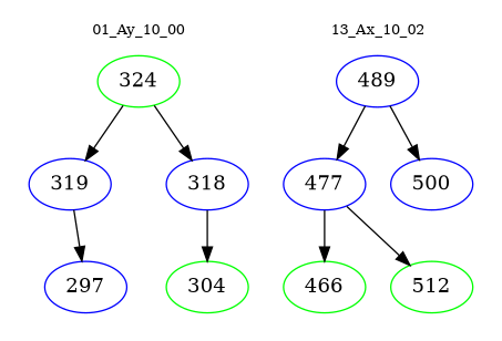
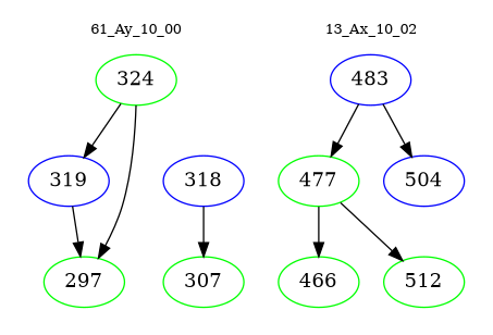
  digraph {
    node [color=blue]
    edge [color=black]
    n1 [color=green label=324]
    n2 [label=319]
    n3 [label=318]
-   n4 [label=297]
-   n5 [color=green label=304]
-   n6 [label=489]
-   n7 [label=477]
-   n8 [label=500]
+   n4 [color=green label=297]
+   n5 [color=green label=307]
+   n6 [label=483]
+   n7 [color=green label=477]
+   n8 [label=504]
    n9 [color=green label=466]
    n10 [color=green label=512]
    subgraph cluster_1 {
      color=white
      fontsize=10
-     label="01_Ay_10_00"
+     label="61_Ay_10_00"
      n1
      n2
      n3
      n4
      n5
    }
    subgraph cluster_2 {
      color=white
      fontsize=10
      label="13_Ax_10_02"
      n6
      n7
      n8
      n9
      n10
    }
    n1 -> n2
-   n1 -> n3
+   n1 -> n4
    n2 -> n4
    n3 -> n5
    n6 -> n7
    n6 -> n8
    n7 -> n9
    n7 -> n10
  }
